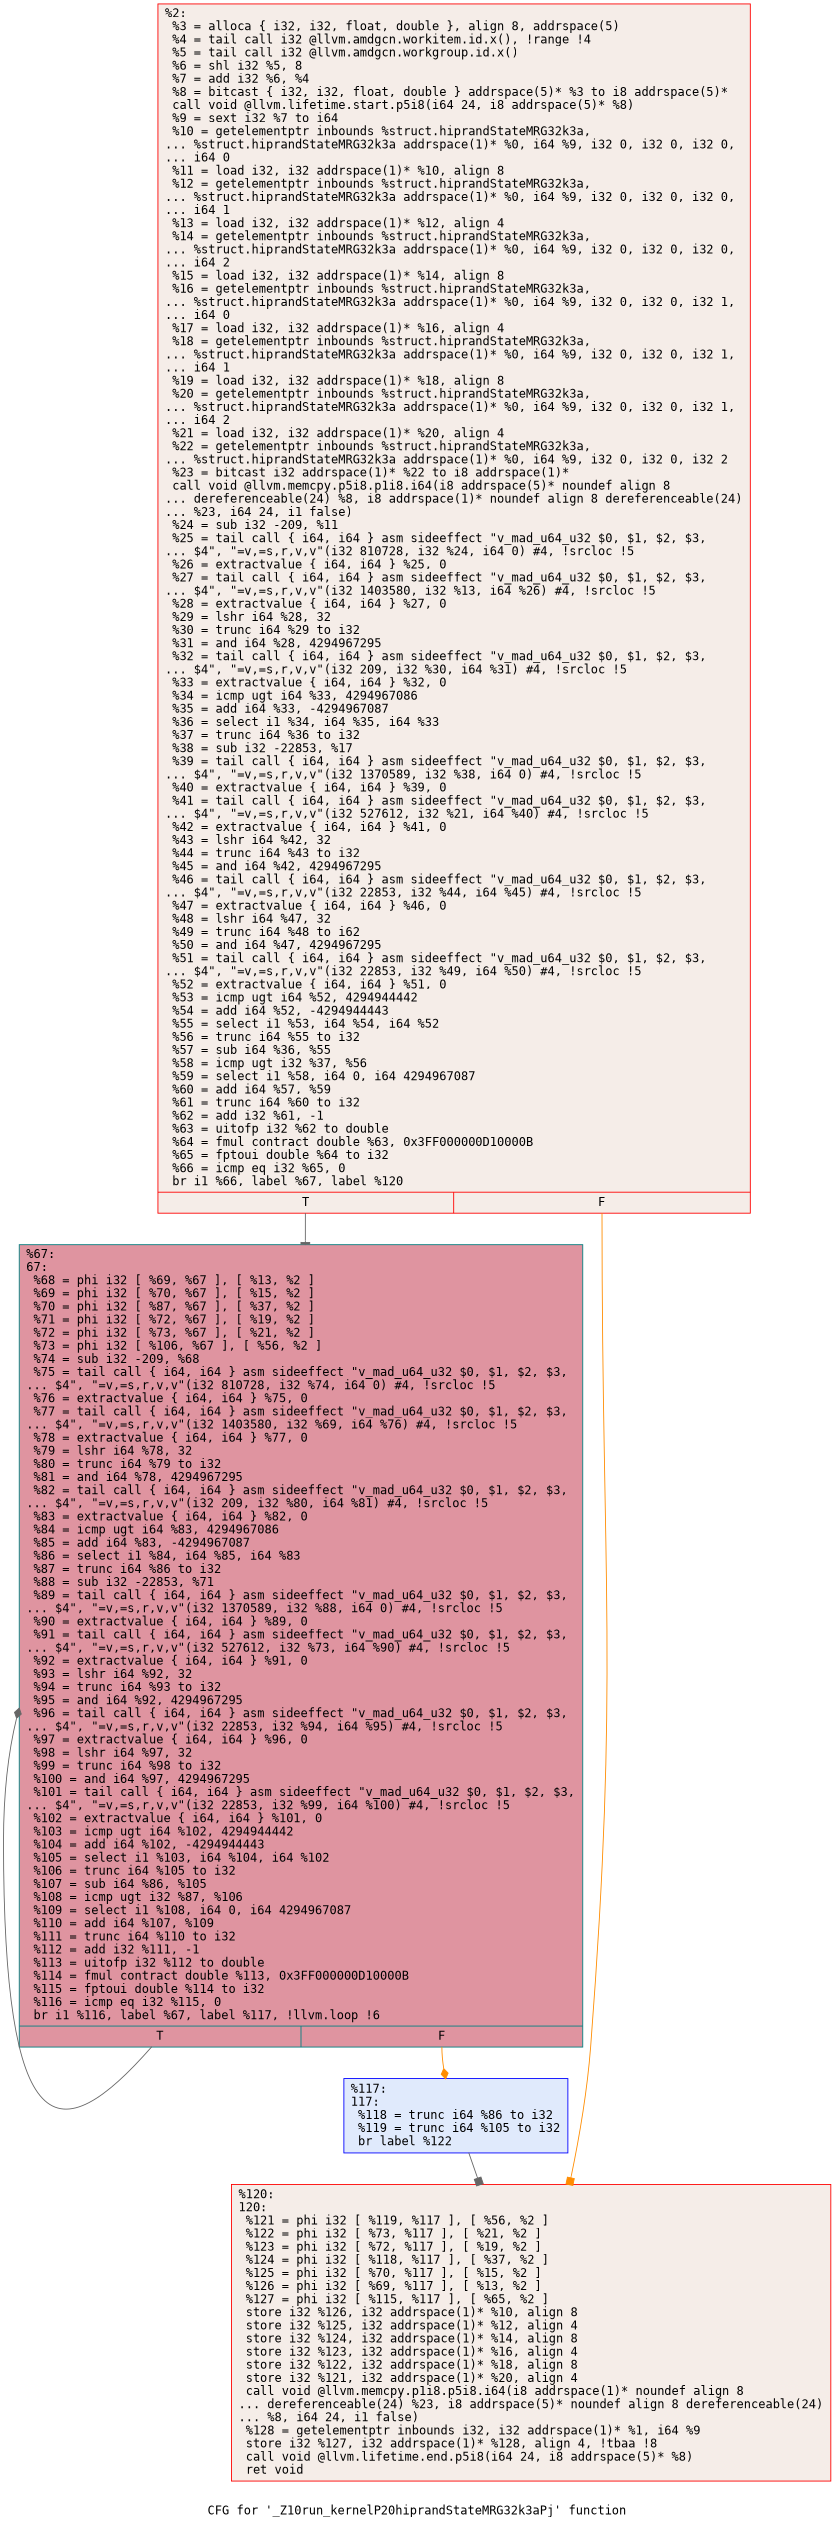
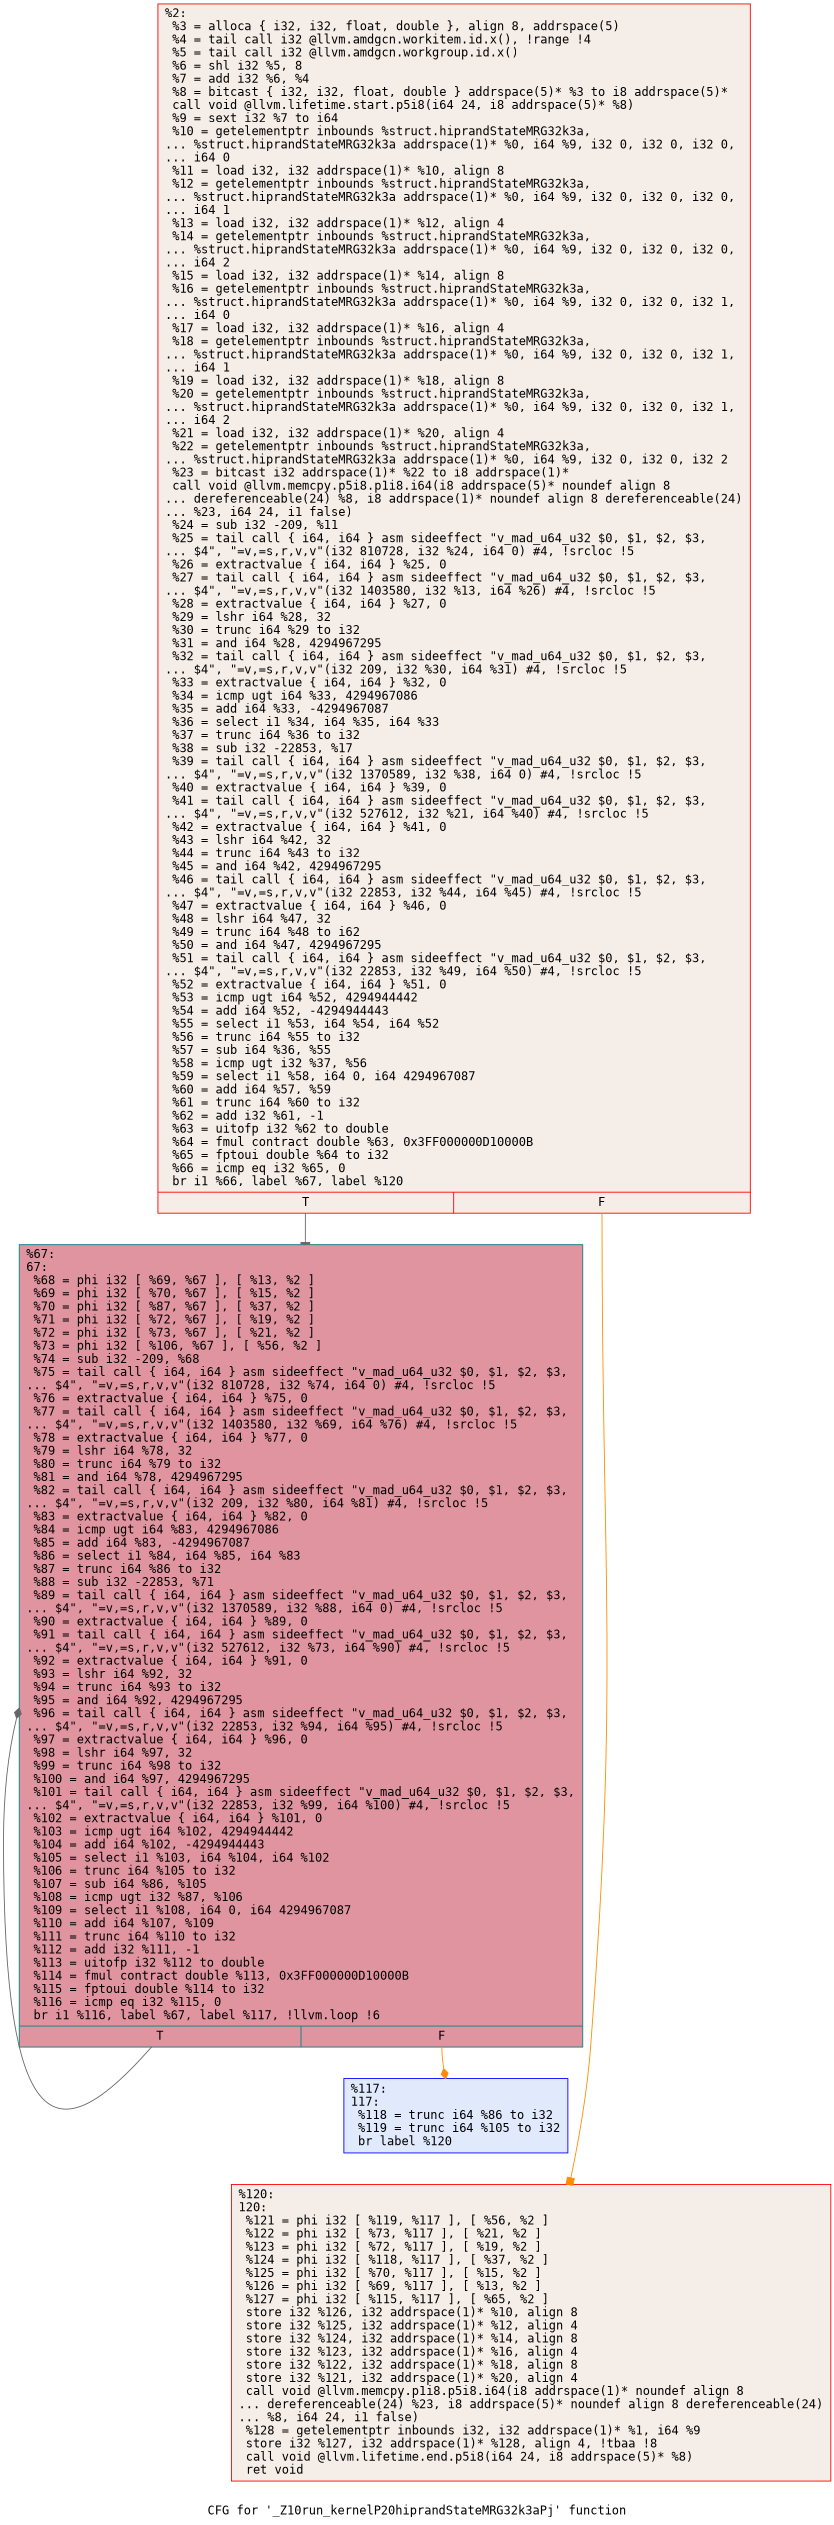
  digraph {
    fontname="DejaVu Sans Mono"
    label="CFG for '_Z10run_kernelP20hiprandStateMRG32k3aPj' function"
    node [color=red fillcolor="#e8d6cc70" fontname="DejaVu Sans Mono" shape=record style=filled]
    edge [arrowhead=box color=gray40 fontname="DejaVu Sans Mono" tailport=s0]
    n1 [label="{%2:\l  %3 = alloca \{ i32, i32, float, double \}, align 8, addrspace(5)\l  %4 = tail call i32 @llvm.amdgcn.workitem.id.x(), !range !4\l  %5 = tail call i32 @llvm.amdgcn.workgroup.id.x()\l  %6 = shl i32 %5, 8\l  %7 = add i32 %6, %4\l  %8 = bitcast \{ i32, i32, float, double \} addrspace(5)* %3 to i8 addrspace(5)*\l  call void @llvm.lifetime.start.p5i8(i64 24, i8 addrspace(5)* %8)\l  %9 = sext i32 %7 to i64\l  %10 = getelementptr inbounds %struct.hiprandStateMRG32k3a,\l... %struct.hiprandStateMRG32k3a addrspace(1)* %0, i64 %9, i32 0, i32 0, i32 0,\l... i64 0\l  %11 = load i32, i32 addrspace(1)* %10, align 8\l  %12 = getelementptr inbounds %struct.hiprandStateMRG32k3a,\l... %struct.hiprandStateMRG32k3a addrspace(1)* %0, i64 %9, i32 0, i32 0, i32 0,\l... i64 1\l  %13 = load i32, i32 addrspace(1)* %12, align 4\l  %14 = getelementptr inbounds %struct.hiprandStateMRG32k3a,\l... %struct.hiprandStateMRG32k3a addrspace(1)* %0, i64 %9, i32 0, i32 0, i32 0,\l... i64 2\l  %15 = load i32, i32 addrspace(1)* %14, align 8\l  %16 = getelementptr inbounds %struct.hiprandStateMRG32k3a,\l... %struct.hiprandStateMRG32k3a addrspace(1)* %0, i64 %9, i32 0, i32 0, i32 1,\l... i64 0\l  %17 = load i32, i32 addrspace(1)* %16, align 4\l  %18 = getelementptr inbounds %struct.hiprandStateMRG32k3a,\l... %struct.hiprandStateMRG32k3a addrspace(1)* %0, i64 %9, i32 0, i32 0, i32 1,\l... i64 1\l  %19 = load i32, i32 addrspace(1)* %18, align 8\l  %20 = getelementptr inbounds %struct.hiprandStateMRG32k3a,\l... %struct.hiprandStateMRG32k3a addrspace(1)* %0, i64 %9, i32 0, i32 0, i32 1,\l... i64 2\l  %21 = load i32, i32 addrspace(1)* %20, align 4\l  %22 = getelementptr inbounds %struct.hiprandStateMRG32k3a,\l... %struct.hiprandStateMRG32k3a addrspace(1)* %0, i64 %9, i32 0, i32 0, i32 2\l  %23 = bitcast i32 addrspace(1)* %22 to i8 addrspace(1)*\l  call void @llvm.memcpy.p5i8.p1i8.i64(i8 addrspace(5)* noundef align 8\l... dereferenceable(24) %8, i8 addrspace(1)* noundef align 8 dereferenceable(24)\l... %23, i64 24, i1 false)\l  %24 = sub i32 -209, %11\l  %25 = tail call \{ i64, i64 \} asm sideeffect \"v_mad_u64_u32 $0, $1, $2, $3,\l... $4\", \"=v,=s,r,v,v\"(i32 810728, i32 %24, i64 0) #4, !srcloc !5\l  %26 = extractvalue \{ i64, i64 \} %25, 0\l  %27 = tail call \{ i64, i64 \} asm sideeffect \"v_mad_u64_u32 $0, $1, $2, $3,\l... $4\", \"=v,=s,r,v,v\"(i32 1403580, i32 %13, i64 %26) #4, !srcloc !5\l  %28 = extractvalue \{ i64, i64 \} %27, 0\l  %29 = lshr i64 %28, 32\l  %30 = trunc i64 %29 to i32\l  %31 = and i64 %28, 4294967295\l  %32 = tail call \{ i64, i64 \} asm sideeffect \"v_mad_u64_u32 $0, $1, $2, $3,\l... $4\", \"=v,=s,r,v,v\"(i32 209, i32 %30, i64 %31) #4, !srcloc !5\l  %33 = extractvalue \{ i64, i64 \} %32, 0\l  %34 = icmp ugt i64 %33, 4294967086\l  %35 = add i64 %33, -4294967087\l  %36 = select i1 %34, i64 %35, i64 %33\l  %37 = trunc i64 %36 to i32\l  %38 = sub i32 -22853, %17\l  %39 = tail call \{ i64, i64 \} asm sideeffect \"v_mad_u64_u32 $0, $1, $2, $3,\l... $4\", \"=v,=s,r,v,v\"(i32 1370589, i32 %38, i64 0) #4, !srcloc !5\l  %40 = extractvalue \{ i64, i64 \} %39, 0\l  %41 = tail call \{ i64, i64 \} asm sideeffect \"v_mad_u64_u32 $0, $1, $2, $3,\l... $4\", \"=v,=s,r,v,v\"(i32 527612, i32 %21, i64 %40) #4, !srcloc !5\l  %42 = extractvalue \{ i64, i64 \} %41, 0\l  %43 = lshr i64 %42, 32\l  %44 = trunc i64 %43 to i32\l  %45 = and i64 %42, 4294967295\l  %46 = tail call \{ i64, i64 \} asm sideeffect \"v_mad_u64_u32 $0, $1, $2, $3,\l... $4\", \"=v,=s,r,v,v\"(i32 22853, i32 %44, i64 %45) #4, !srcloc !5\l  %47 = extractvalue \{ i64, i64 \} %46, 0\l  %48 = lshr i64 %47, 32\l  %49 = trunc i64 %48 to i62\l  %50 = and i64 %47, 4294967295\l  %51 = tail call \{ i64, i64 \} asm sideeffect \"v_mad_u64_u32 $0, $1, $2, $3,\l... $4\", \"=v,=s,r,v,v\"(i32 22853, i32 %49, i64 %50) #4, !srcloc !5\l  %52 = extractvalue \{ i64, i64 \} %51, 0\l  %53 = icmp ugt i64 %52, 4294944442\l  %54 = add i64 %52, -4294944443\l  %55 = select i1 %53, i64 %54, i64 %52\l  %56 = trunc i64 %55 to i32\l  %57 = sub i64 %36, %55\l  %58 = icmp ugt i32 %37, %56\l  %59 = select i1 %58, i64 0, i64 4294967087\l  %60 = add i64 %57, %59\l  %61 = trunc i64 %60 to i32\l  %62 = add i32 %61, -1\l  %63 = uitofp i32 %62 to double\l  %64 = fmul contract double %63, 0x3FF000000D10000B\l  %65 = fptoui double %64 to i32\l  %66 = icmp eq i32 %65, 0\l  br i1 %66, label %67, label %120\l|{<s0>T|<s1>F}}"]
    n2 [color=teal fillcolor="#b70d2870" label="{%67:\l67:                                               \l  %68 = phi i32 [ %69, %67 ], [ %13, %2 ]\l  %69 = phi i32 [ %70, %67 ], [ %15, %2 ]\l  %70 = phi i32 [ %87, %67 ], [ %37, %2 ]\l  %71 = phi i32 [ %72, %67 ], [ %19, %2 ]\l  %72 = phi i32 [ %73, %67 ], [ %21, %2 ]\l  %73 = phi i32 [ %106, %67 ], [ %56, %2 ]\l  %74 = sub i32 -209, %68\l  %75 = tail call \{ i64, i64 \} asm sideeffect \"v_mad_u64_u32 $0, $1, $2, $3,\l... $4\", \"=v,=s,r,v,v\"(i32 810728, i32 %74, i64 0) #4, !srcloc !5\l  %76 = extractvalue \{ i64, i64 \} %75, 0\l  %77 = tail call \{ i64, i64 \} asm sideeffect \"v_mad_u64_u32 $0, $1, $2, $3,\l... $4\", \"=v,=s,r,v,v\"(i32 1403580, i32 %69, i64 %76) #4, !srcloc !5\l  %78 = extractvalue \{ i64, i64 \} %77, 0\l  %79 = lshr i64 %78, 32\l  %80 = trunc i64 %79 to i32\l  %81 = and i64 %78, 4294967295\l  %82 = tail call \{ i64, i64 \} asm sideeffect \"v_mad_u64_u32 $0, $1, $2, $3,\l... $4\", \"=v,=s,r,v,v\"(i32 209, i32 %80, i64 %81) #4, !srcloc !5\l  %83 = extractvalue \{ i64, i64 \} %82, 0\l  %84 = icmp ugt i64 %83, 4294967086\l  %85 = add i64 %83, -4294967087\l  %86 = select i1 %84, i64 %85, i64 %83\l  %87 = trunc i64 %86 to i32\l  %88 = sub i32 -22853, %71\l  %89 = tail call \{ i64, i64 \} asm sideeffect \"v_mad_u64_u32 $0, $1, $2, $3,\l... $4\", \"=v,=s,r,v,v\"(i32 1370589, i32 %88, i64 0) #4, !srcloc !5\l  %90 = extractvalue \{ i64, i64 \} %89, 0\l  %91 = tail call \{ i64, i64 \} asm sideeffect \"v_mad_u64_u32 $0, $1, $2, $3,\l... $4\", \"=v,=s,r,v,v\"(i32 527612, i32 %73, i64 %90) #4, !srcloc !5\l  %92 = extractvalue \{ i64, i64 \} %91, 0\l  %93 = lshr i64 %92, 32\l  %94 = trunc i64 %93 to i32\l  %95 = and i64 %92, 4294967295\l  %96 = tail call \{ i64, i64 \} asm sideeffect \"v_mad_u64_u32 $0, $1, $2, $3,\l... $4\", \"=v,=s,r,v,v\"(i32 22853, i32 %94, i64 %95) #4, !srcloc !5\l  %97 = extractvalue \{ i64, i64 \} %96, 0\l  %98 = lshr i64 %97, 32\l  %99 = trunc i64 %98 to i32\l  %100 = and i64 %97, 4294967295\l  %101 = tail call \{ i64, i64 \} asm sideeffect \"v_mad_u64_u32 $0, $1, $2, $3,\l... $4\", \"=v,=s,r,v,v\"(i32 22853, i32 %99, i64 %100) #4, !srcloc !5\l  %102 = extractvalue \{ i64, i64 \} %101, 0\l  %103 = icmp ugt i64 %102, 4294944442\l  %104 = add i64 %102, -4294944443\l  %105 = select i1 %103, i64 %104, i64 %102\l  %106 = trunc i64 %105 to i32\l  %107 = sub i64 %86, %105\l  %108 = icmp ugt i32 %87, %106\l  %109 = select i1 %108, i64 0, i64 4294967087\l  %110 = add i64 %107, %109\l  %111 = trunc i64 %110 to i32\l  %112 = add i32 %111, -1\l  %113 = uitofp i32 %112 to double\l  %114 = fmul contract double %113, 0x3FF000000D10000B\l  %115 = fptoui double %114 to i32\l  %116 = icmp eq i32 %115, 0\l  br i1 %116, label %67, label %117, !llvm.loop !6\l|{<s0>T|<s1>F}}"]
    n3 [label="{%120:\l120:                                              \l  %121 = phi i32 [ %119, %117 ], [ %56, %2 ]\l  %122 = phi i32 [ %73, %117 ], [ %21, %2 ]\l  %123 = phi i32 [ %72, %117 ], [ %19, %2 ]\l  %124 = phi i32 [ %118, %117 ], [ %37, %2 ]\l  %125 = phi i32 [ %70, %117 ], [ %15, %2 ]\l  %126 = phi i32 [ %69, %117 ], [ %13, %2 ]\l  %127 = phi i32 [ %115, %117 ], [ %65, %2 ]\l  store i32 %126, i32 addrspace(1)* %10, align 8\l  store i32 %125, i32 addrspace(1)* %12, align 4\l  store i32 %124, i32 addrspace(1)* %14, align 8\l  store i32 %123, i32 addrspace(1)* %16, align 4\l  store i32 %122, i32 addrspace(1)* %18, align 8\l  store i32 %121, i32 addrspace(1)* %20, align 4\l  call void @llvm.memcpy.p1i8.p5i8.i64(i8 addrspace(1)* noundef align 8\l... dereferenceable(24) %23, i8 addrspace(5)* noundef align 8 dereferenceable(24)\l... %8, i64 24, i1 false)\l  %128 = getelementptr inbounds i32, i32 addrspace(1)* %1, i64 %9\l  store i32 %127, i32 addrspace(1)* %128, align 4, !tbaa !8\l  call void @llvm.lifetime.end.p5i8(i64 24, i8 addrspace(5)* %8)\l  ret void\l}"]
-   n4 [color=blue fillcolor="#b9d0f970" label="{%117:\l117:                                              \l  %118 = trunc i64 %86 to i32\l  %119 = trunc i64 %105 to i32\l  br label %122\l}"]
+   n4 [color=blue fillcolor="#b9d0f970" label="{%117:\l117:                                              \l  %118 = trunc i64 %86 to i32\l  %119 = trunc i64 %105 to i32\l  br label %120\l}"]
    n1 -> n2 [arrowhead=tee]
    n1 -> n3 [color=darkorange tailport=s1]
    n2 -> n2 [arrowhead=diamond]
    n2 -> n4 [arrowhead=diamond color=darkorange tailport=s1]
-   n4 -> n3
  }
